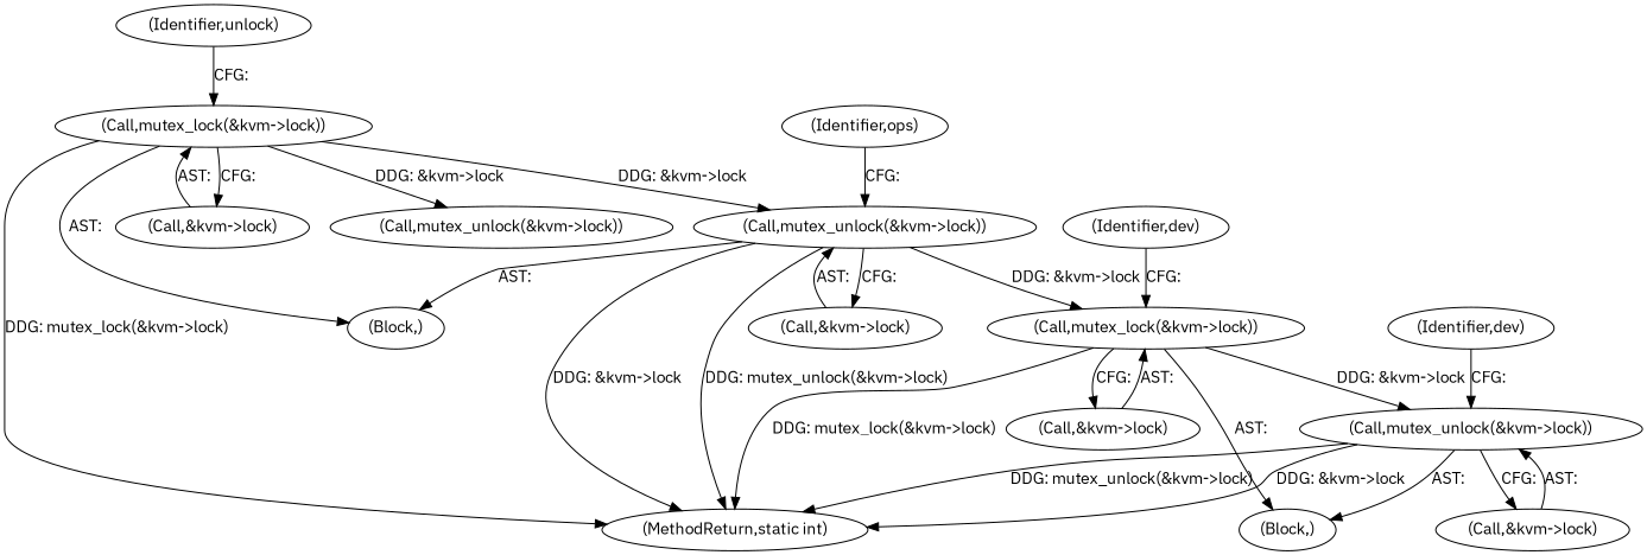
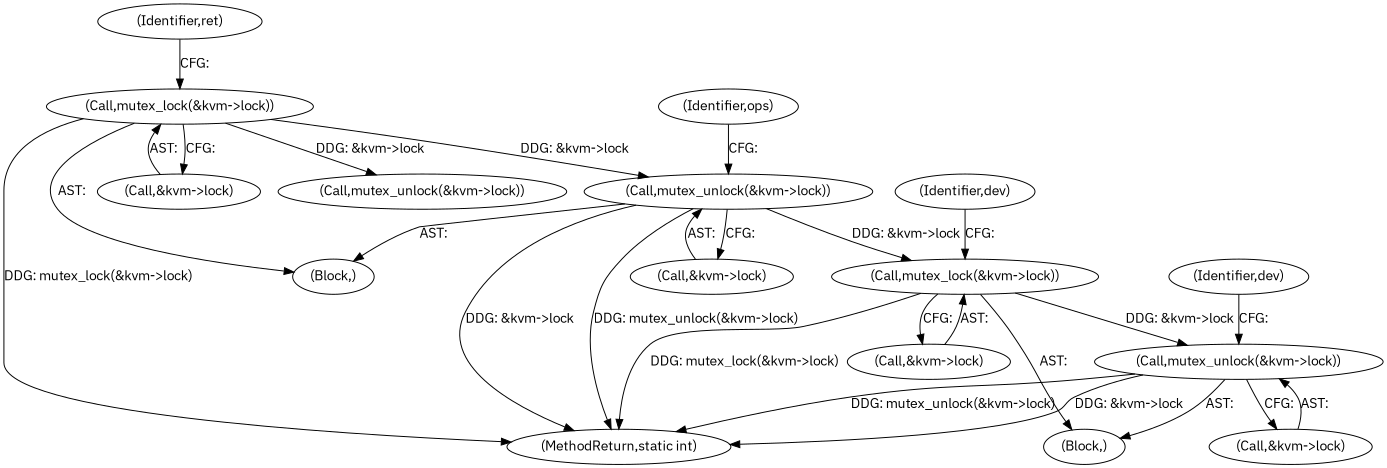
  digraph {
    fontname="IBM Plex Sans"
    node [fontname="IBM Plex Sans"]
    edge [fontname="IBM Plex Sans"]
    n1 [label="(Call,mutex_unlock(&kvm->lock))"]
    n2 [label="(Call,mutex_lock(&kvm->lock))"]
    n3 [label="(Call,&kvm->lock)"]
    n4 [label="(Block,)"]
    n5 [label="(MethodReturn,static int)"]
    n6 [label="(Call,mutex_lock(&kvm->lock))"]
    n7 [label="(Call,&kvm->lock)"]
    n8 [label="(Call,mutex_unlock(&kvm->lock))"]
    n9 [label="(Call,mutex_unlock(&kvm->lock))"]
    n10 [label="(Block,)"]
    n11 [label="(Call,&kvm->lock)"]
    n12 [label="(Call,&kvm->lock)"]
    n13 [label="(Identifier,ops)"]
    n14 [label="(Identifier,dev)"]
    n15 [label="(Identifier,dev)"]
-   n16 [label="(Identifier,unlock)"]
+   n16 [label="(Identifier,ret)"]
    n1 -> n2 [label="DDG: &kvm->lock"]
    n1 -> n3 [label="CFG: "]
    n1 -> n4 [label="AST: "]
    n1 -> n5 [label="DDG: &kvm->lock"]
    n1 -> n5 [label="DDG: mutex_unlock(&kvm->lock)"]
    n2 -> n5 [label="DDG: mutex_lock(&kvm->lock)"]
    n2 -> n9 [label="DDG: &kvm->lock"]
    n2 -> n10 [label="AST: "]
    n2 -> n11 [label="CFG: "]
    n3 -> n1 [label="AST: "]
    n6 -> n1 [label="DDG: &kvm->lock"]
    n6 -> n4 [label="AST: "]
    n6 -> n5 [label="DDG: mutex_lock(&kvm->lock)"]
    n6 -> n7 [label="CFG: "]
    n6 -> n8 [label="DDG: &kvm->lock"]
    n7 -> n6 [label="AST: "]
    n9 -> n5 [label="DDG: mutex_unlock(&kvm->lock)"]
    n9 -> n5 [label="DDG: &kvm->lock"]
    n9 -> n10 [label="AST: "]
    n9 -> n12 [label="CFG: "]
    n11 -> n2 [label="AST: "]
    n12 -> n9 [label="AST: "]
    n13 -> n1 [label="CFG: "]
    n14 -> n2 [label="CFG: "]
    n15 -> n9 [label="CFG: "]
    n16 -> n6 [label="CFG: "]
  }
